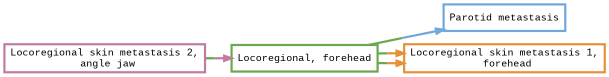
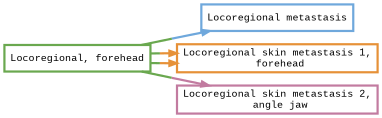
  digraph {
    fontname="Liberation Mono"
    rankdir=LR
    node [fillcolor=white fontname="Liberation Mono" penwidth=3.0 shape=box]
    edge [color="#6aa84f;0.5:#e69138" fontname="Liberation Mono" penwidth=3]
    n1 [color="#6aa84f" label="Locoregional, forehead"]
-   "Parotid metastasis" [color="#6fa8dc"]
+   "Parotid metastasis" [color="#6fa8dc" label="Locoregional metastasis"]
    "Locoregional skin metastasis 1,\n forehead" [color="#e69138"]
    "Locoregional skin metastasis 2,\n angle jaw" [color="#c27ba0"]
    n1 -> "Parotid metastasis" [color="#6aa84f;0.5:#6fa8dc"]
    n1 -> "Locoregional skin metastasis 1,\n forehead"
    n1 -> "Locoregional skin metastasis 1,\n forehead"
-   "Locoregional skin metastasis 2,\n angle jaw" -> n1 [color="#6aa84f;0.5:#c27ba0"]
+   n1 -> "Locoregional skin metastasis 2,\n angle jaw" [color="#6aa84f;0.5:#c27ba0"]
  }
